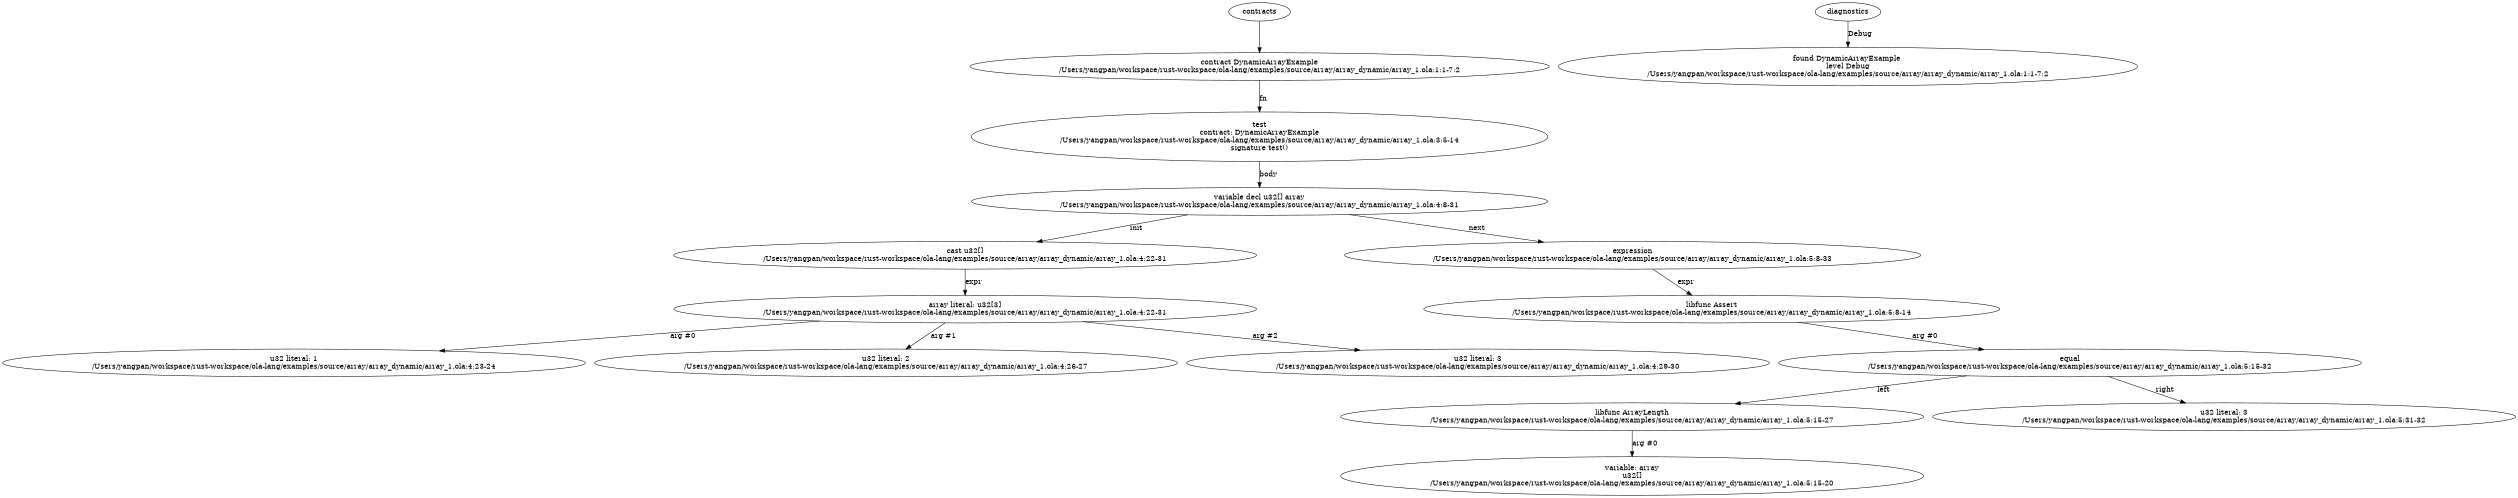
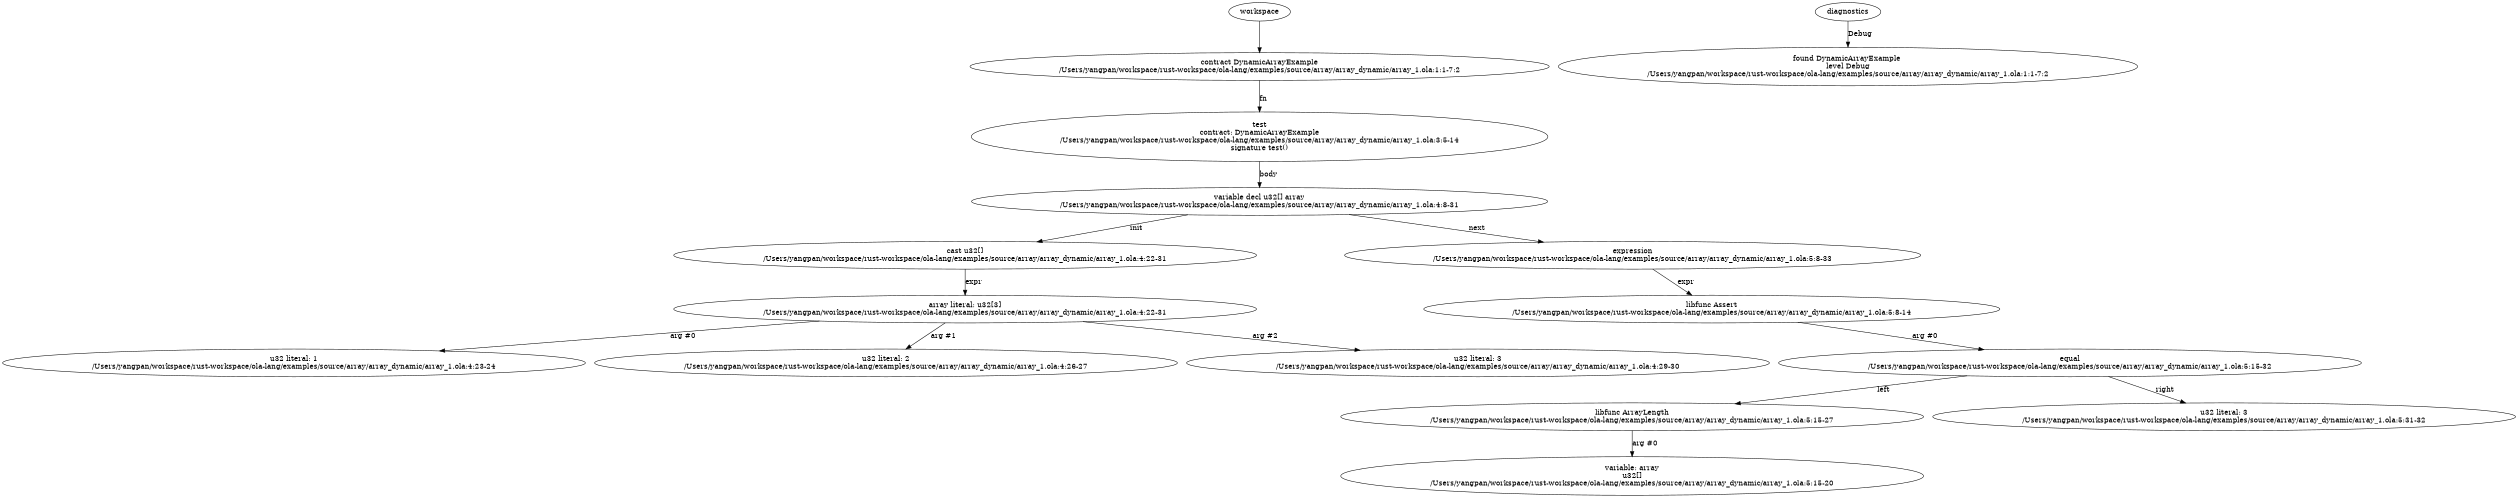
  strict digraph {
    n1 [label="contract DynamicArrayExample\n/Users/yangpan/workspace/rust-workspace/ola-lang/examples/source/array/array_dynamic/array_1.ola:1:1-7:2"]
    n2 [label="test\ncontract: DynamicArrayExample\n/Users/yangpan/workspace/rust-workspace/ola-lang/examples/source/array/array_dynamic/array_1.ola:3:5-14\nsignature test()"]
    n3 [label="variable decl u32[] array\n/Users/yangpan/workspace/rust-workspace/ola-lang/examples/source/array/array_dynamic/array_1.ola:4:8-31"]
    n4 [label="cast u32[]\n/Users/yangpan/workspace/rust-workspace/ola-lang/examples/source/array/array_dynamic/array_1.ola:4:22-31"]
    n5 [label="expression\n/Users/yangpan/workspace/rust-workspace/ola-lang/examples/source/array/array_dynamic/array_1.ola:5:8-33"]
    n6 [label="array literal: u32[3]\n/Users/yangpan/workspace/rust-workspace/ola-lang/examples/source/array/array_dynamic/array_1.ola:4:22-31"]
    n7 [label="u32 literal: 1\n/Users/yangpan/workspace/rust-workspace/ola-lang/examples/source/array/array_dynamic/array_1.ola:4:23-24"]
    n8 [label="u32 literal: 2\n/Users/yangpan/workspace/rust-workspace/ola-lang/examples/source/array/array_dynamic/array_1.ola:4:26-27"]
    n9 [label="u32 literal: 3\n/Users/yangpan/workspace/rust-workspace/ola-lang/examples/source/array/array_dynamic/array_1.ola:4:29-30"]
    n10 [label="libfunc Assert\n/Users/yangpan/workspace/rust-workspace/ola-lang/examples/source/array/array_dynamic/array_1.ola:5:8-14"]
    n11 [label="equal\n/Users/yangpan/workspace/rust-workspace/ola-lang/examples/source/array/array_dynamic/array_1.ola:5:15-32"]
    n12 [label="libfunc ArrayLength\n/Users/yangpan/workspace/rust-workspace/ola-lang/examples/source/array/array_dynamic/array_1.ola:5:15-27"]
    n13 [label="u32 literal: 3\n/Users/yangpan/workspace/rust-workspace/ola-lang/examples/source/array/array_dynamic/array_1.ola:5:31-32"]
    n14 [label="variable: array\nu32[]\n/Users/yangpan/workspace/rust-workspace/ola-lang/examples/source/array/array_dynamic/array_1.ola:5:15-20"]
    n15 [label="found DynamicArrayExample \nlevel Debug\n/Users/yangpan/workspace/rust-workspace/ola-lang/examples/source/array/array_dynamic/array_1.ola:1:1-7:2"]
-   contracts
+   contracts [label=workspace]
    diagnostics
    n1 -> n2 [label=fn]
    n2 -> n3 [label=body]
    n3 -> n4 [label=init]
    n3 -> n5 [label=next]
    n4 -> n6 [label=expr]
    n5 -> n10 [label=expr]
    n6 -> n7 [label="arg #0"]
    n6 -> n8 [label="arg #1"]
    n6 -> n9 [label="arg #2"]
    n10 -> n11 [label="arg #0"]
    n11 -> n12 [label=left]
    n11 -> n13 [label=right]
    n12 -> n14 [label="arg #0"]
    contracts -> n1
    diagnostics -> n15 [label=Debug]
  }
